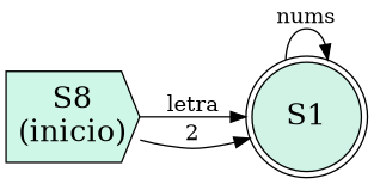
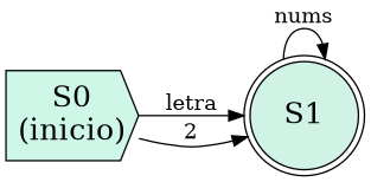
  digraph {
    rankdir=LR
    node [fontcolor="#000000" fontsize=20 style=filled]
-   n1 [fillcolor="#CFF7E7" height=1 label="S8\n(inicio)" shape=cds width=1]
+   n1 [fillcolor="#CFF7E7" height=1 label="S0\n(inicio)" shape=cds width=1]
    n2 [fillcolor="#D0F3E6" height=1 label=S1 shape=doublecircle width=1]
    subgraph sub_1 {
      bgcolor="#F1DFB2"
      fontcolor=black
      fontsize=30
      label="Nombre:EXPreg"
      n1
      n2
    }
    n1 -> n2 [label=letra]
    n1 -> n2 [label=2]
    n2 -> n2 [label=nums]
  }
